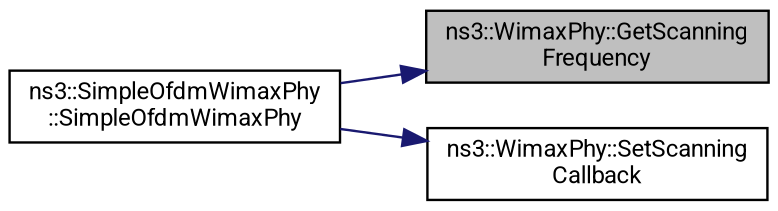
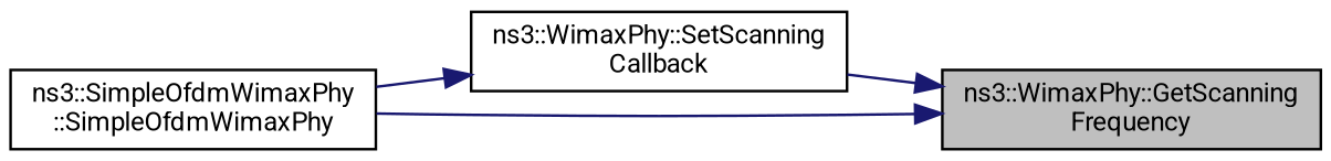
  digraph {
    fontname=Roboto
    rankdir=RL
    node [color=black fillcolor=white fontname=Roboto fontsize=10 shape=record style=filled]
    edge [color=midnightblue dir=back fontname=Roboto fontsize=10 labelfontname=Helvetica labelfontsize=10 style=solid]
    n1 [fillcolor=grey75 fontcolor=black height=0.2 label="ns3::WimaxPhy::GetScanning\lFrequency" width=0.4]
    n2 [height=0.2 label="ns3::WimaxPhy::SetScanning\lCallback" width=0.4]
    n3 [height=0.2 label="ns3::SimpleOfdmWimaxPhy\l::SimpleOfdmWimaxPhy" width=0.4]
+   n1 -> n2
    n1 -> n3
    n2 -> n3
  }
